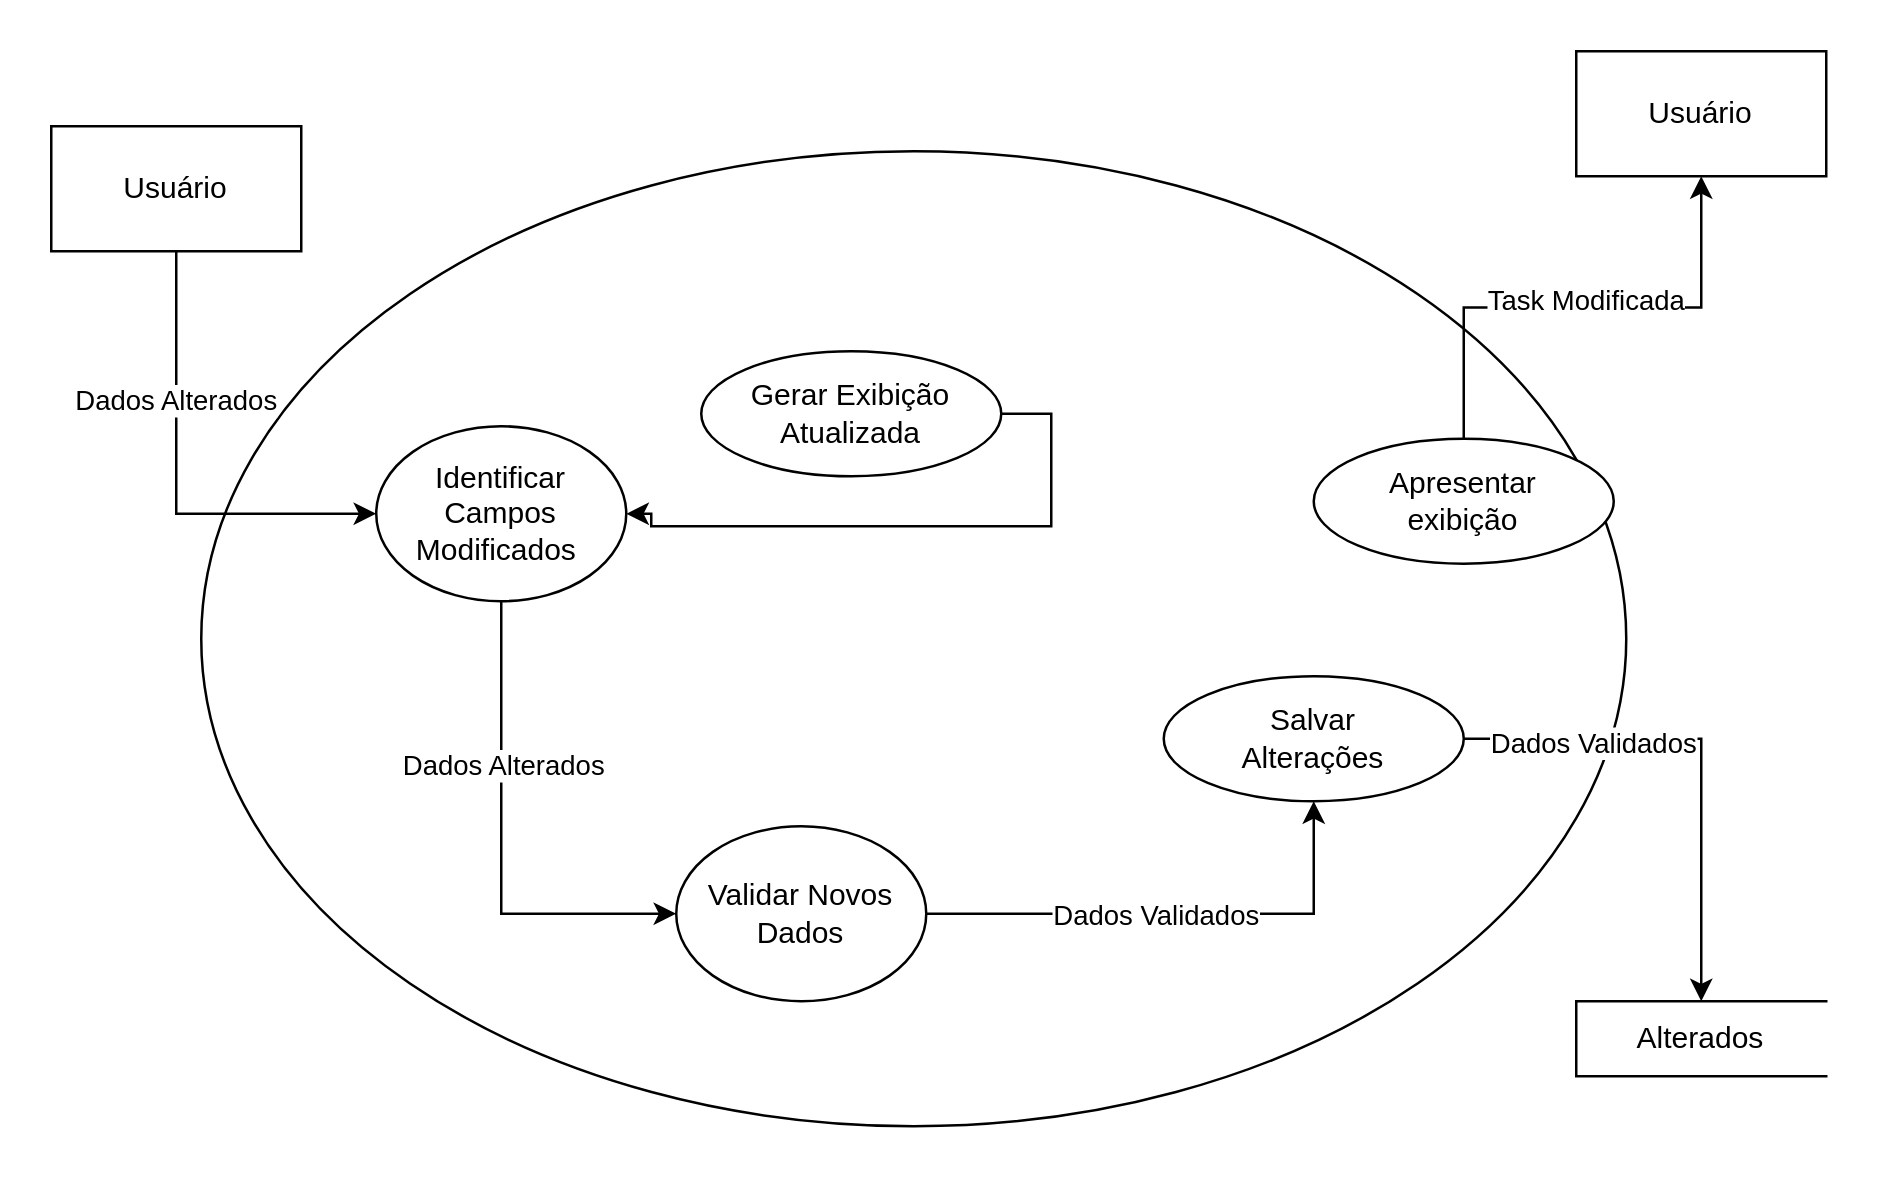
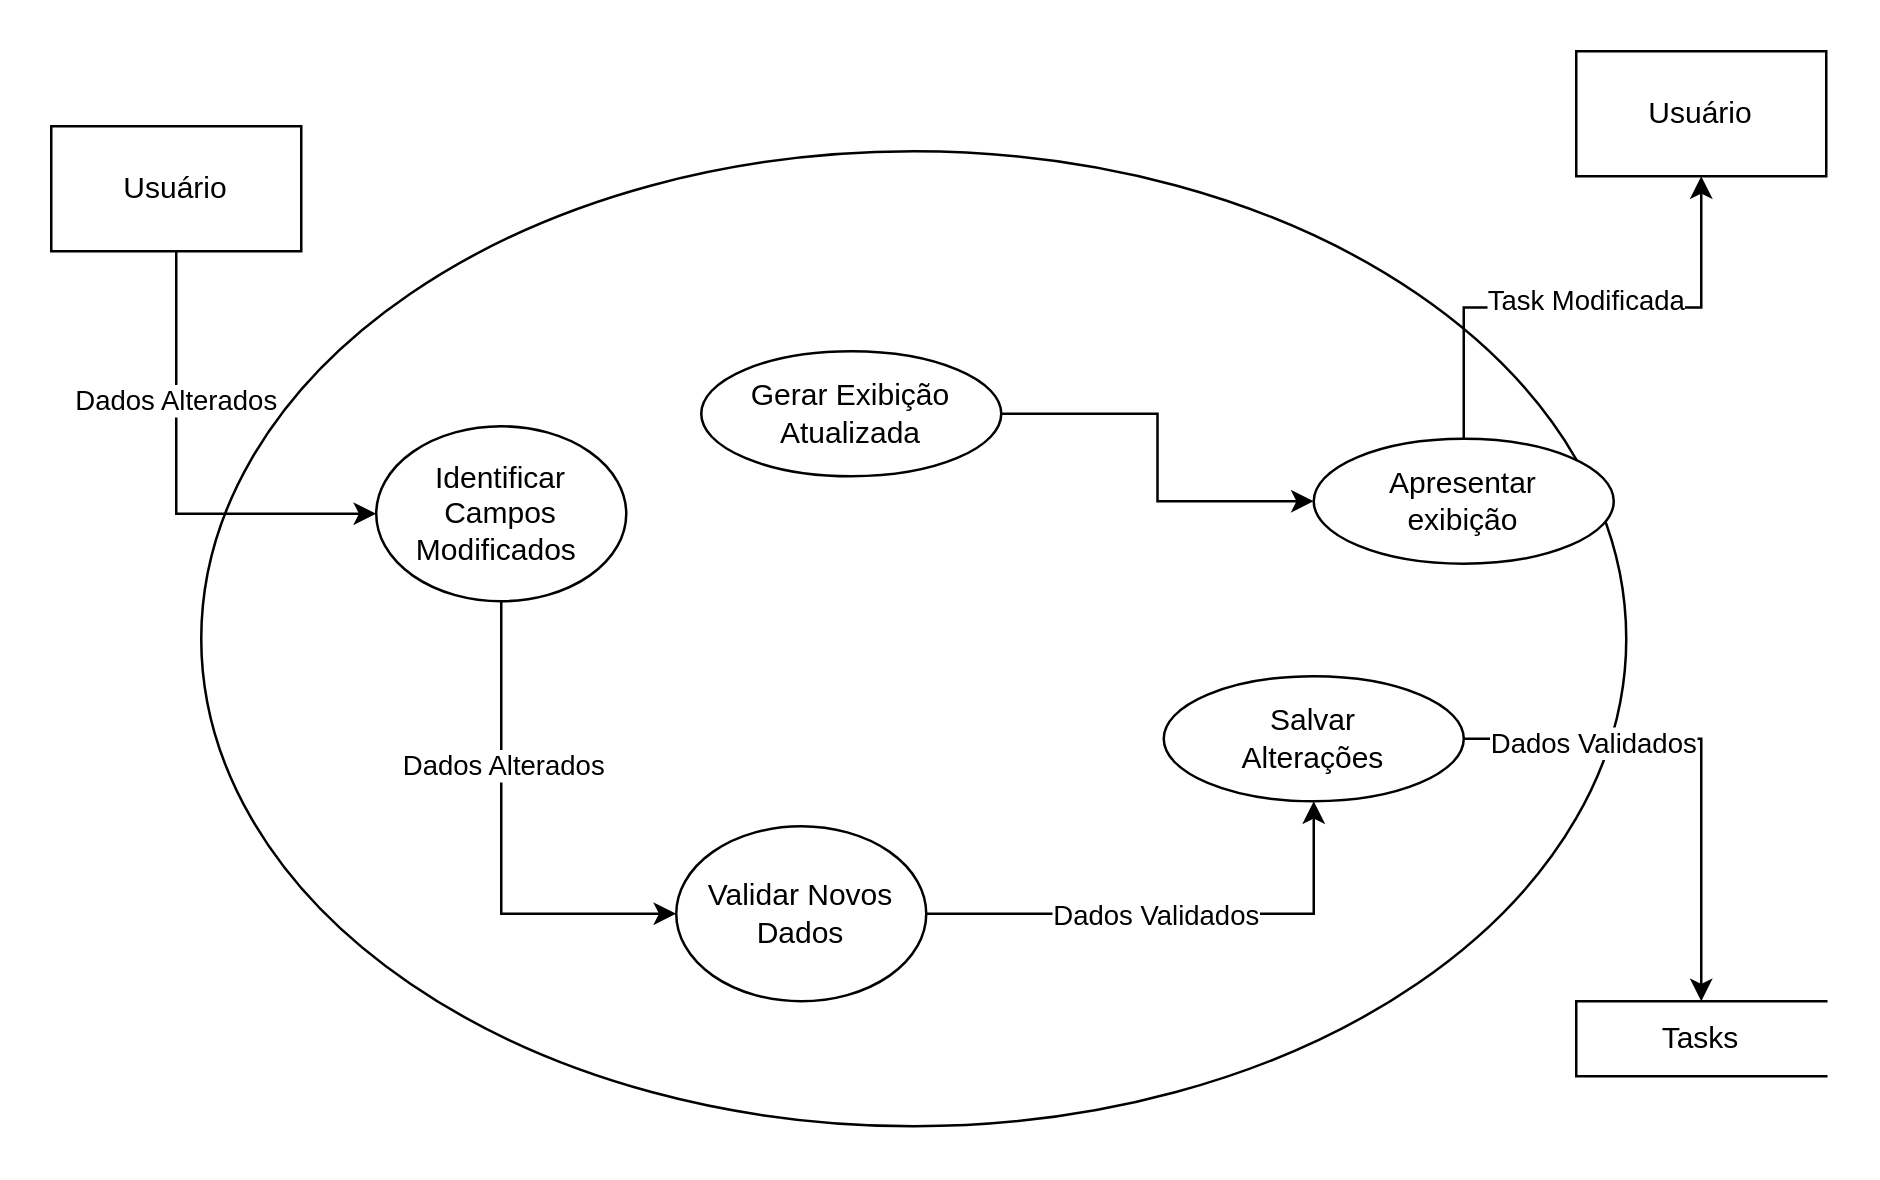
  <mxCell id="0" />
  <mxCell id="1" parent="0" />
  <mxCell id="2" value="" style="shape=ellipse;html=1;dashed=0;whiteSpace=wrap;perimeter=ellipsePerimeter;verticalAlign=top;fontSize=15;" vertex="1" parent="1"><mxGeometry x="80" y="60" width="570" height="390" as="geometry" /></mxCell>
  <mxCell id="3" style="edgeStyle=orthogonalEdgeStyle;rounded=0;orthogonalLoop=1;jettySize=auto;html=1;exitX=0.5;exitY=1;exitDx=0;exitDy=0;entryX=0;entryY=0.5;entryDx=0;entryDy=0;" edge="1" parent="1" source="9" target="7"><mxGeometry relative="1" as="geometry"><mxPoint x="30" y="170" as="sourcePoint" /></mxGeometry></mxCell>
  <mxCell id="4" value="Dados Alterados" style="edgeLabel;html=1;align=center;verticalAlign=middle;resizable=0;points=[];" vertex="1" connectable="0" parent="3"><mxGeometry x="-0.366" y="-1" relative="1" as="geometry"><mxPoint as="offset" /></mxGeometry></mxCell>
  <mxCell id="5" value="" style="edgeStyle=orthogonalEdgeStyle;rounded=0;orthogonalLoop=1;jettySize=auto;html=1;entryX=0;entryY=0.5;entryDx=0;entryDy=0;exitX=0.5;exitY=1;exitDx=0;exitDy=0;" edge="1" parent="1" source="7" target="12"><mxGeometry relative="1" as="geometry" /></mxCell>
  <mxCell id="6" value="Dados Alterados" style="edgeLabel;html=1;align=center;verticalAlign=middle;resizable=0;points=[];" vertex="1" connectable="0" parent="5"><mxGeometry x="-0.331" relative="1" as="geometry"><mxPoint as="offset" /></mxGeometry></mxCell>
  <mxCell id="7" value="Identificar &lt;br&gt;Campos Modificados&amp;nbsp;" style="shape=ellipse;html=1;dashed=0;whiteSpace=wrap;perimeter=ellipsePerimeter;" vertex="1" parent="1"><mxGeometry x="150" y="170" width="100" height="70" as="geometry" /></mxCell>
  <mxCell id="8" value="Apresentar &lt;br&gt;exibição" style="shape=ellipse;html=1;dashed=0;whiteSpace=wrap;perimeter=ellipsePerimeter;" vertex="1" parent="1"><mxGeometry x="525" y="175" width="120" height="50" as="geometry" /></mxCell>
  <mxCell id="9" value="Usuário" style="html=1;dashed=0;whiteSpace=wrap;" vertex="1" parent="1"><mxGeometry x="20" y="50" width="100" height="50" as="geometry" /></mxCell>
  <mxCell id="10" value="" style="edgeStyle=orthogonalEdgeStyle;rounded=0;orthogonalLoop=1;jettySize=auto;html=1;" edge="1" parent="1" source="12" target="15"><mxGeometry relative="1" as="geometry" /></mxCell>
  <mxCell id="11" value="Dados Validados" style="edgeLabel;html=1;align=center;verticalAlign=middle;resizable=0;points=[];" vertex="1" connectable="0" parent="10"><mxGeometry x="-0.095" relative="1" as="geometry"><mxPoint as="offset" /></mxGeometry></mxCell>
  <mxCell id="12" value="Validar Novos Dados" style="shape=ellipse;html=1;dashed=0;whiteSpace=wrap;perimeter=ellipsePerimeter;" vertex="1" parent="1"><mxGeometry x="270" y="330" width="100" height="70" as="geometry" /></mxCell>
  <mxCell id="13" style="edgeStyle=orthogonalEdgeStyle;rounded=0;orthogonalLoop=1;jettySize=auto;html=1;exitX=1;exitY=0.5;exitDx=0;exitDy=0;entryX=0.5;entryY=0;entryDx=0;entryDy=0;" edge="1" parent="1" source="15" target="16"><mxGeometry relative="1" as="geometry" /></mxCell>
  <mxCell id="14" value="Dados Validados" style="edgeLabel;html=1;align=center;verticalAlign=middle;resizable=0;points=[];" vertex="1" connectable="0" parent="13"><mxGeometry x="-0.49" y="-1" relative="1" as="geometry"><mxPoint as="offset" /></mxGeometry></mxCell>
  <mxCell id="15" value="Salvar &lt;br&gt;Alterações" style="shape=ellipse;html=1;dashed=0;whiteSpace=wrap;perimeter=ellipsePerimeter;" vertex="1" parent="1"><mxGeometry x="465" y="270" width="120" height="50" as="geometry" /></mxCell>
- <mxCell id="16" value="Alterados" style="html=1;dashed=0;whiteSpace=wrap;shape=partialRectangle;right=0;" vertex="1" parent="1"><mxGeometry x="630" y="400" width="100" height="30" as="geometry" /></mxCell>
- <mxCell id="17" style="edgeStyle=orthogonalEdgeStyle;rounded=0;orthogonalLoop=1;jettySize=auto;html=1;exitX=1;exitY=0.5;exitDx=0;exitDy=0;" edge="1" parent="1" source="18" target="7"><mxGeometry relative="1" as="geometry" /></mxCell>
+ <mxCell id="16" value="Tasks" style="html=1;dashed=0;whiteSpace=wrap;shape=partialRectangle;right=0;" vertex="1" parent="1"><mxGeometry x="630" y="400" width="100" height="30" as="geometry" /></mxCell>
+ <mxCell id="17" style="edgeStyle=orthogonalEdgeStyle;rounded=0;orthogonalLoop=1;jettySize=auto;html=1;exitX=1;exitY=0.5;exitDx=0;exitDy=0;entryX=0;entryY=0.5;entryDx=0;entryDy=0;" edge="1" parent="1" source="18" target="8"><mxGeometry relative="1" as="geometry" /></mxCell>
  <mxCell id="18" value="Gerar Exibição&lt;br&gt;Atualizada" style="shape=ellipse;html=1;dashed=0;whiteSpace=wrap;perimeter=ellipsePerimeter;" vertex="1" parent="1"><mxGeometry x="280" y="140" width="120" height="50" as="geometry" /></mxCell>
  <mxCell id="19" style="edgeStyle=orthogonalEdgeStyle;rounded=0;orthogonalLoop=1;jettySize=auto;html=1;entryX=0.5;entryY=1;entryDx=0;entryDy=0;exitX=0.5;exitY=0;exitDx=0;exitDy=0;" edge="1" parent="1" target="21" source="8"><mxGeometry relative="1" as="geometry"><mxPoint x="510" y="180" as="sourcePoint" /></mxGeometry></mxCell>
  <mxCell id="20" value="Task Modificada" style="edgeLabel;html=1;align=center;verticalAlign=middle;resizable=0;points=[];" vertex="1" connectable="0" parent="19"><mxGeometry x="0.015" y="3" relative="1" as="geometry"><mxPoint as="offset" /></mxGeometry></mxCell>
  <mxCell id="21" value="Usuário" style="html=1;dashed=0;whiteSpace=wrap;" vertex="1" parent="1"><mxGeometry x="630" y="20" width="100" height="50" as="geometry" /></mxCell>
